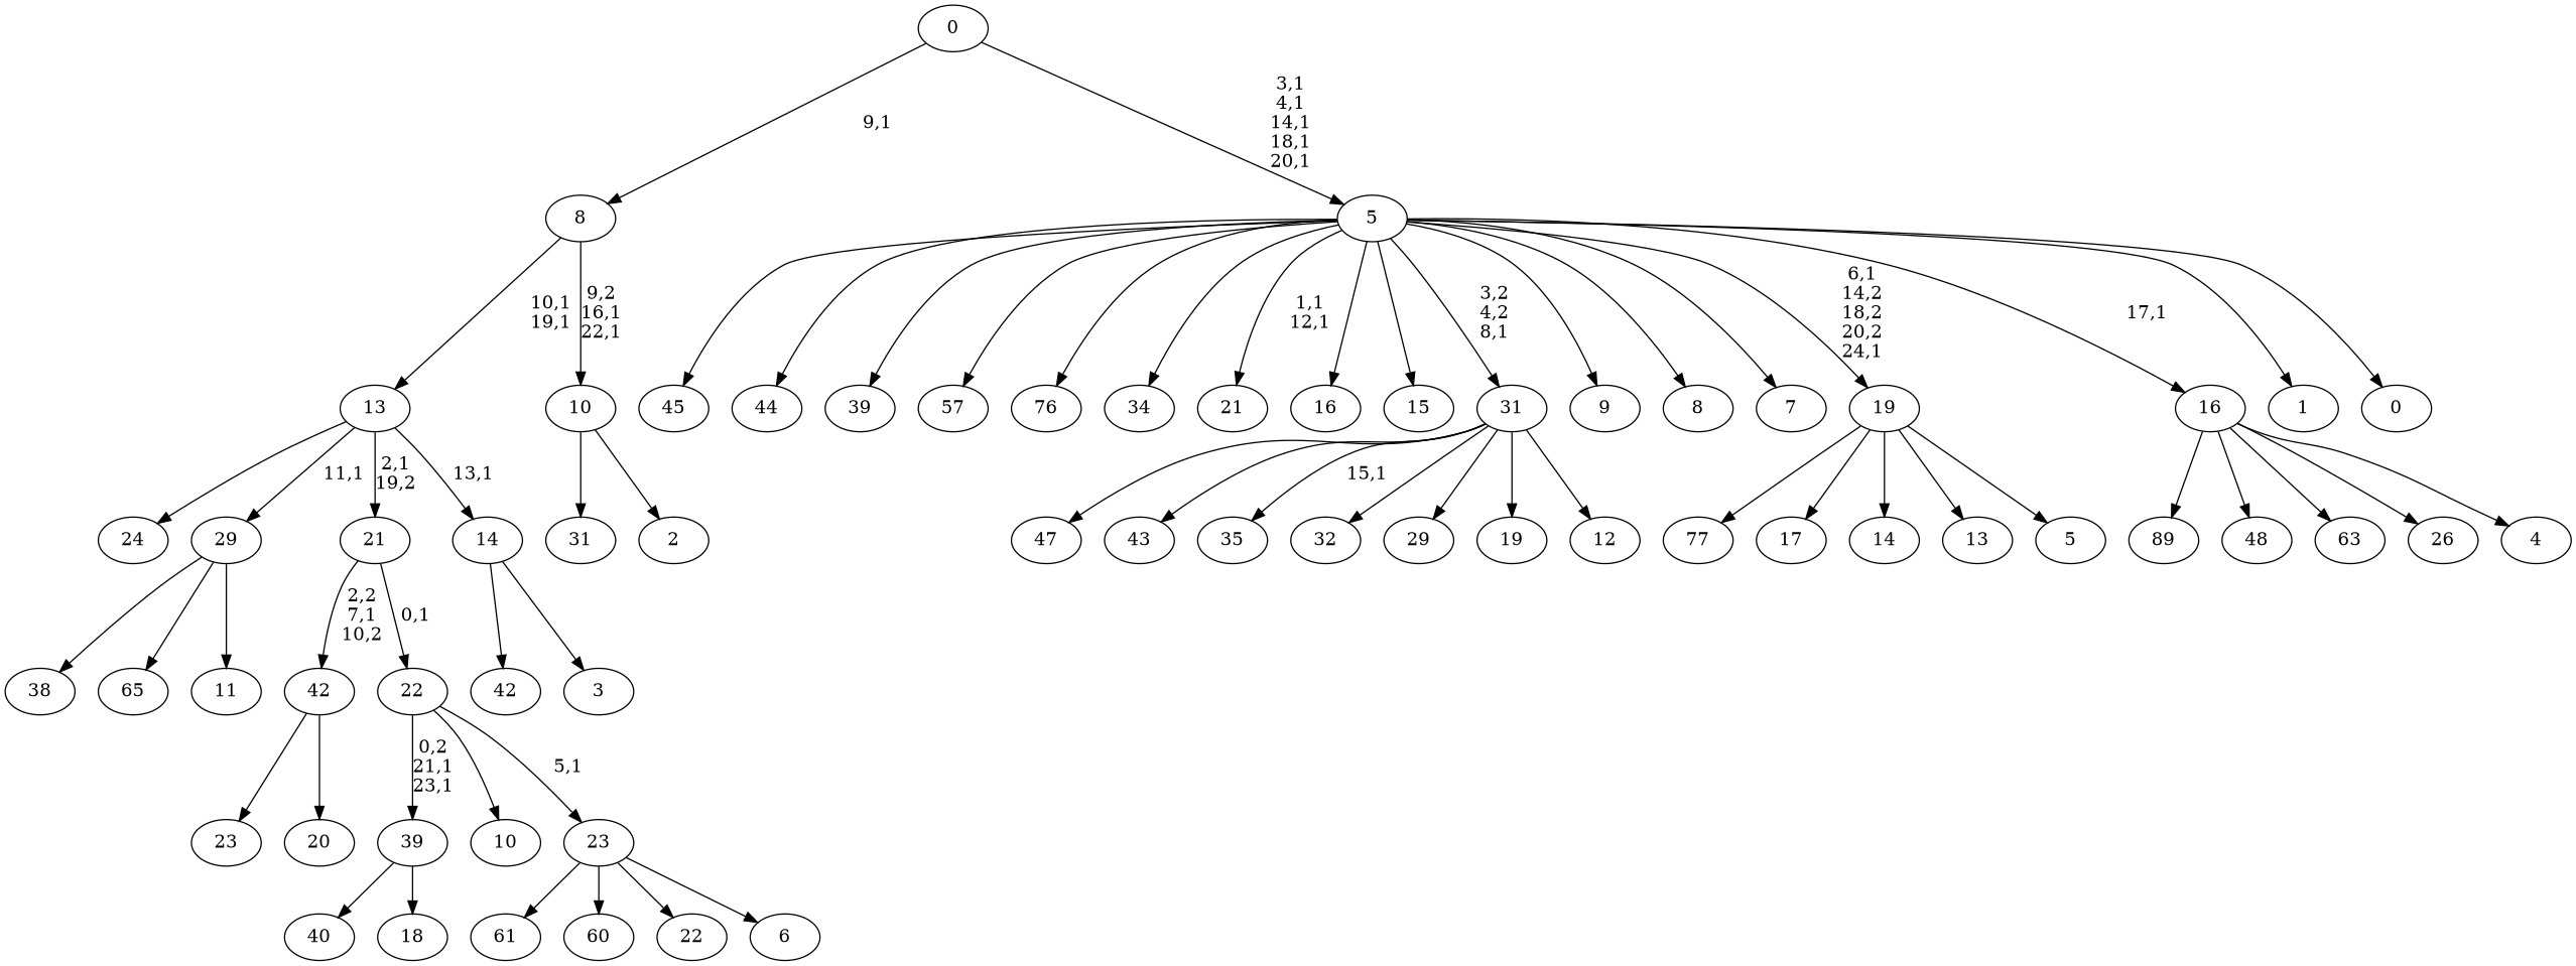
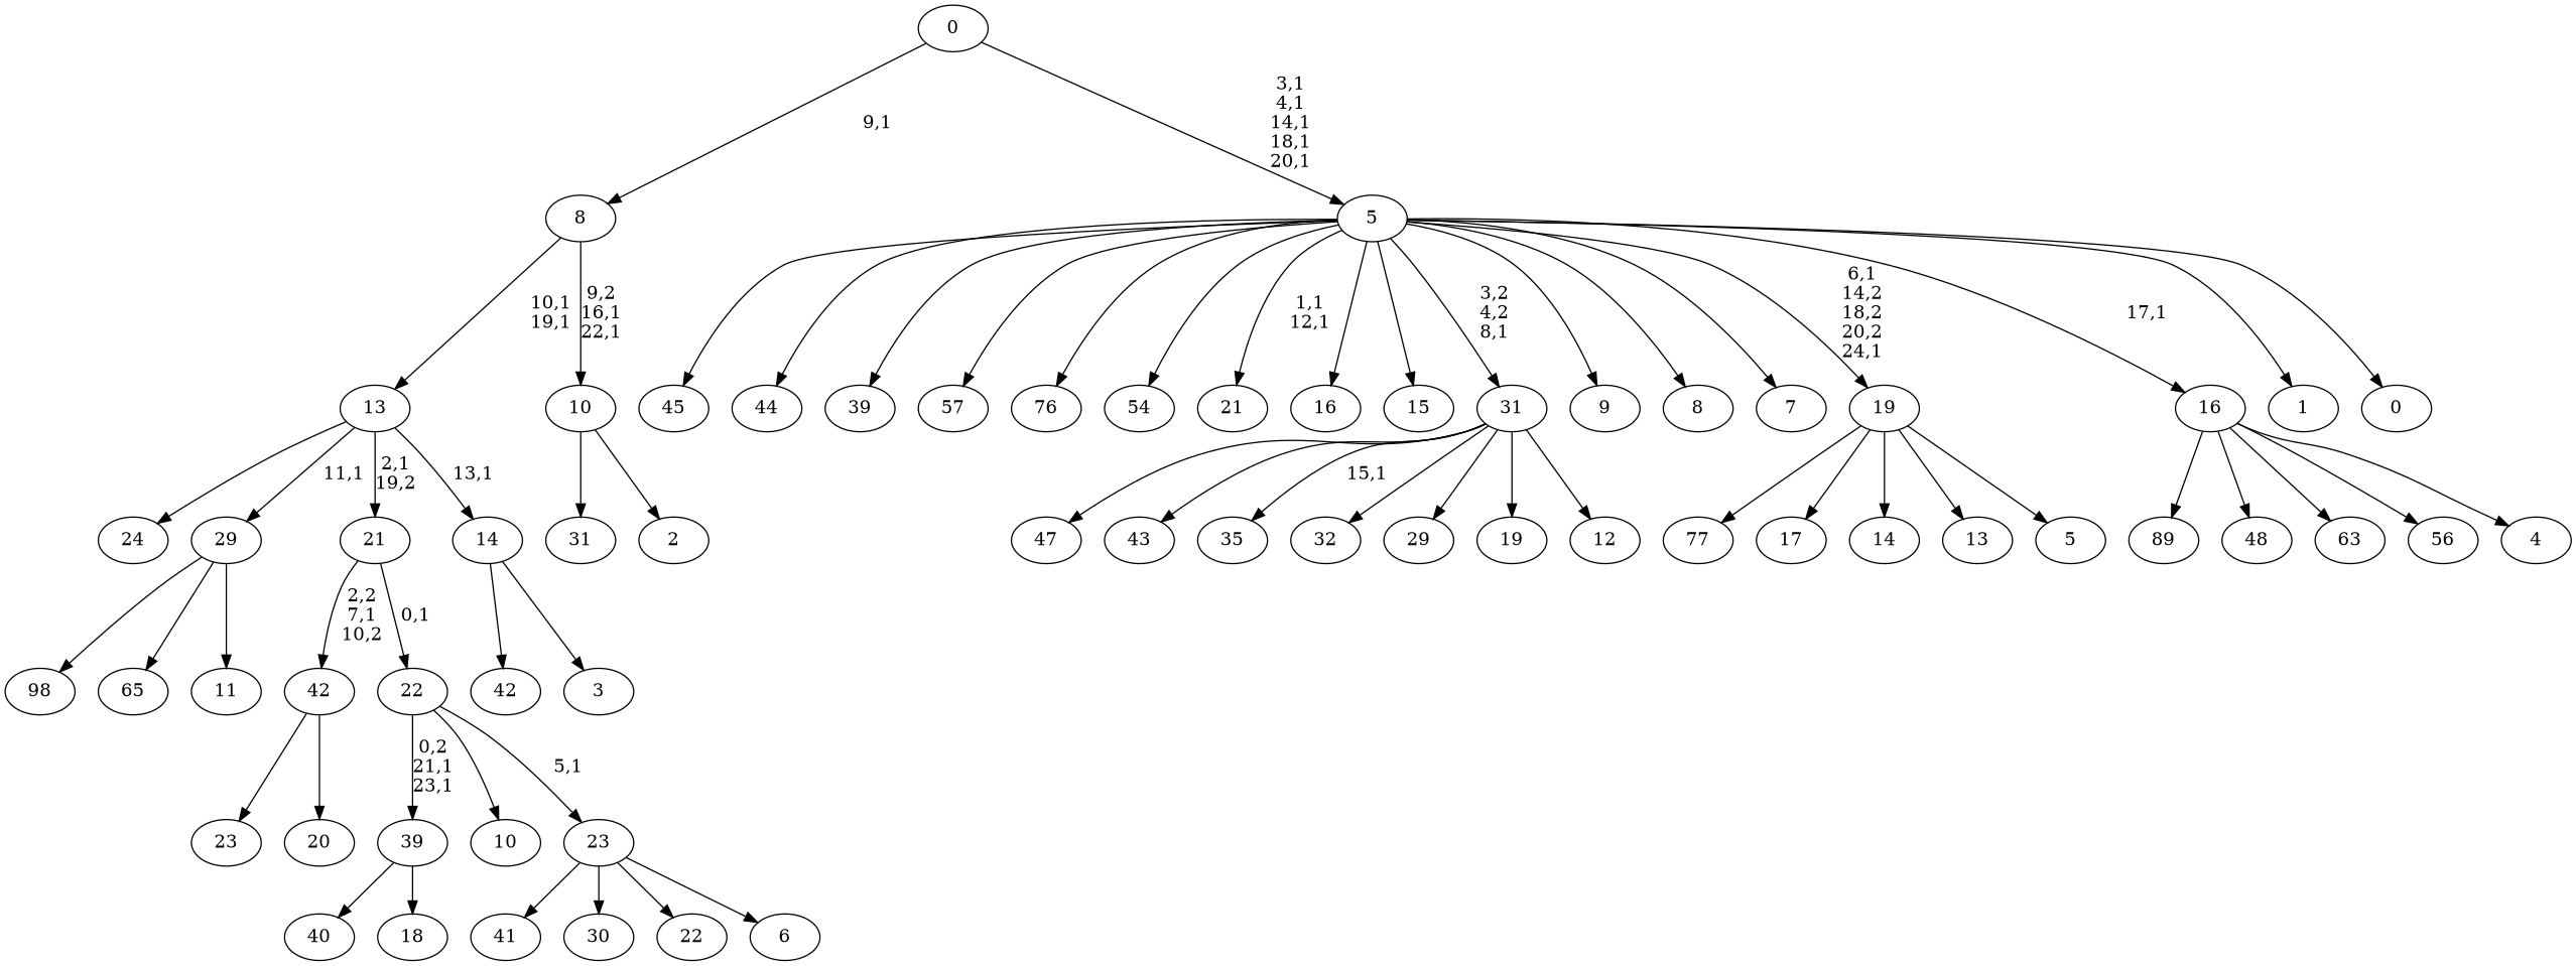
  digraph {
    n1 [label=89]
    n2 [label=48]
    n3 [label=47]
    n4 [label=45]
    n5 [label=44]
    n6 [label=43]
    n7 [label=42]
-   n8 [label=61]
+   n8 [label=41]
    n9 [label=40]
    n10 [label=39]
-   n11 [label=38]
+   n11 [label=98]
    n12 [label=57]
    n13 [label=76]
    n14 [label=35]
-   n15 [label=34]
+   n15 [label=54]
    n16 [label=63]
    n17 [label=32]
    n18 [label=31]
-   n19 [label=60]
+   n19 [label=30]
    n20 [label=29]
    n21 [label=77]
-   n22 [label=26]
+   n22 [label=56]
    n23 [label=65]
    n24 [label=24]
    n25 [label=23]
    n26 [label=22]
    n27 [label=21]
    n28 [label=20]
    42
    n30 [label=19]
    n31 [label=18]
    39
    n33 [label=17]
    n34 [label=16]
    n35 [label=15]
    n36 [label=14]
    n37 [label=13]
    n38 [label=12]
    31
    n40 [label=11]
    29
    n42 [label=10]
    n43 [label=9]
    n44 [label=8]
    n45 [label=7]
    n46 [label=6]
    23
    22
    21
    n50 [label=5]
    19
    n52 [label=4]
    16
    n54 [label=3]
    14
    13
    n57 [label=2]
    10
    8
    n60 [label=1]
    n61 [label=0]
    5
    0
    42 -> n25
    42 -> n28
    39 -> n9
    39 -> n31
    31 -> n3
    31 -> n6
    31 -> n14 [label="15,1"]
    31 -> n17
    31 -> n20
    31 -> n30
    31 -> n38
    29 -> n11
    29 -> n23
    29 -> n40
    23 -> n8
    23 -> n19
    23 -> n26
    23 -> n46
    22 -> 39 [label="0,2\n21,1\n23,1"]
    22 -> n42
    22 -> 23 [label="5,1"]
    21 -> 42 [label="2,2\n7,1\n10,2"]
    21 -> 22 [label="0,1"]
    19 -> n21
    19 -> n33
    19 -> n36
    19 -> n37
    19 -> n50
    16 -> n1
    16 -> n2
    16 -> n16
    16 -> n22
    16 -> n52
    14 -> n7
    14 -> n54
    13 -> n24
    13 -> 29 [label="11,1"]
    13 -> 21 [label="2,1\n19,2"]
    13 -> 14 [label="13,1"]
    10 -> n18
    10 -> n57
    8 -> 13 [label="10,1\n19,1"]
    8 -> 10 [label="9,2\n16,1\n22,1"]
    5 -> n4
    5 -> n5
    5 -> n10
    5 -> n12
    5 -> n13
    5 -> n15
    5 -> n27 [label="1,1\n12,1"]
    5 -> n34
    5 -> n35
    5 -> 31 [label="3,2\n4,2\n8,1"]
    5 -> n43
    5 -> n44
    5 -> n45
    5 -> 19 [label="6,1\n14,2\n18,2\n20,2\n24,1"]
    5 -> 16 [label="17,1"]
    5 -> n60
    5 -> n61
    0 -> 8 [label="9,1"]
    0 -> 5 [label="3,1\n4,1\n14,1\n18,1\n20,1"]
  }
